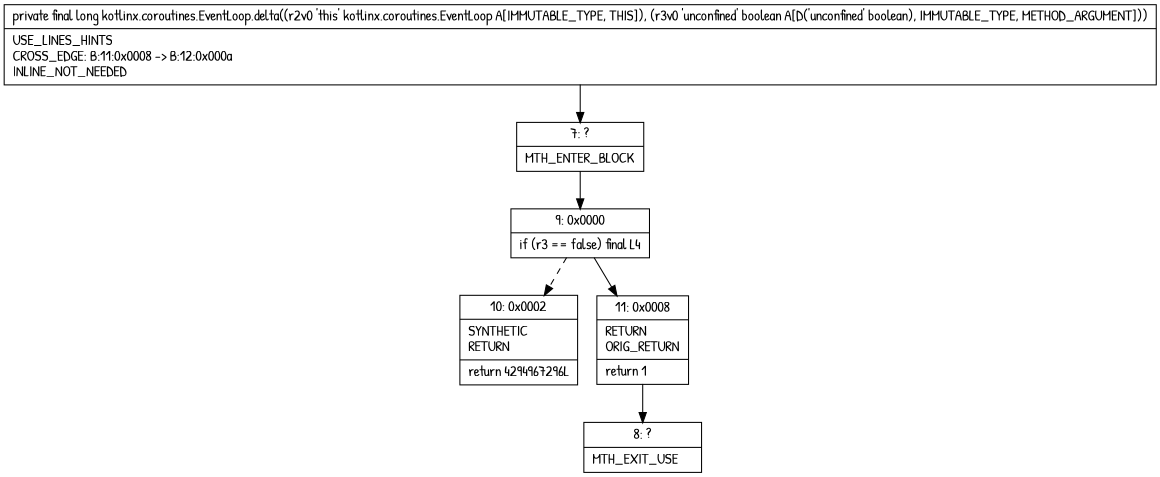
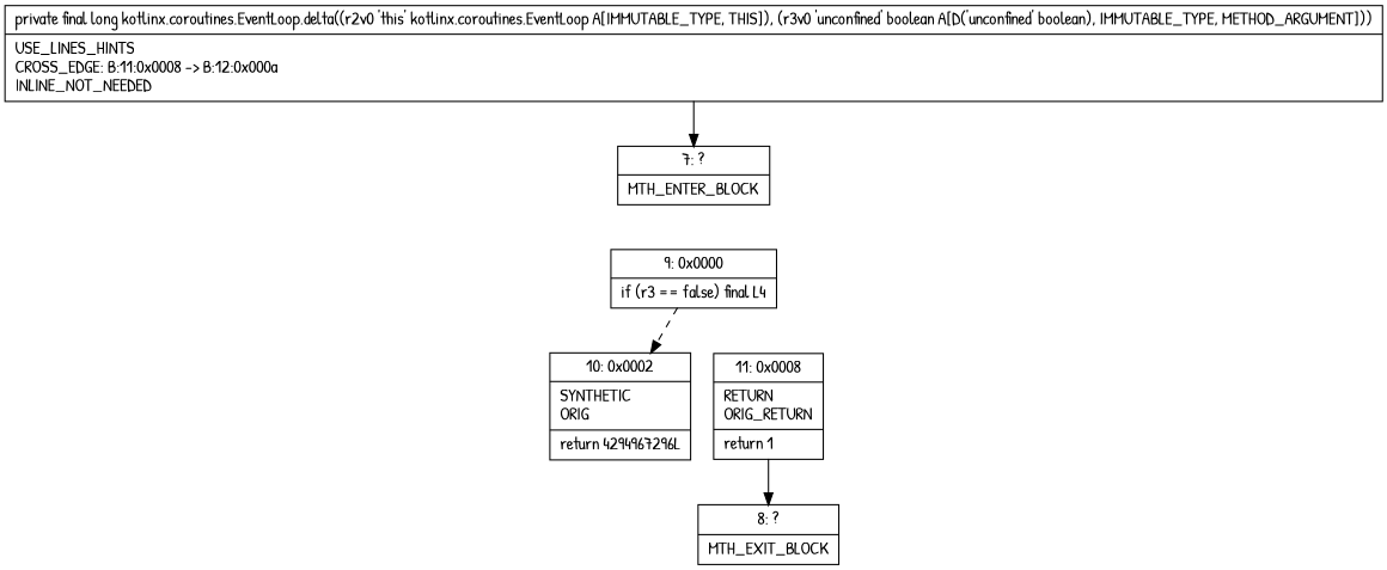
  digraph {
    fontname="Patrick Hand"
    node [fontname="Patrick Hand" shape=record]
    edge [fontname="Patrick Hand"]
    n1 [label="{7\:\ ?|MTH_ENTER_BLOCK\l}"]
    n2 [label="{9\:\ 0x0000|if (r3 == false) final L4\l}"]
-   n3 [label="{10\:\ 0x0002|SYNTHETIC\lRETURN\l|return 4294967296L\l}"]
+   n3 [label="{10\:\ 0x0002|SYNTHETIC\lORIG\l|return 4294967296L\l}"]
    n4 [label="{11\:\ 0x0008|RETURN\lORIG_RETURN\l|return 1\l}"]
-   n5 [label="{8\:\ ?|MTH_EXIT_USE\l}"]
+   n5 [label="{8\:\ ?|MTH_EXIT_BLOCK\l}"]
    n6 [label="{private final long kotlinx.coroutines.EventLoop.delta((r2v0 'this' kotlinx.coroutines.EventLoop A[IMMUTABLE_TYPE, THIS]), (r3v0 'unconfined' boolean A[D('unconfined' boolean), IMMUTABLE_TYPE, METHOD_ARGUMENT]))  | USE_LINES_HINTS\lCROSS_EDGE: B:11:0x0008 \-\> B:12:0x000a\lINLINE_NOT_NEEDED\l}"]
-   n1 -> n2
    n2 -> n3 [style=dashed]
-   n2 -> n4
    n4 -> n5
    n6 -> n1
  }
